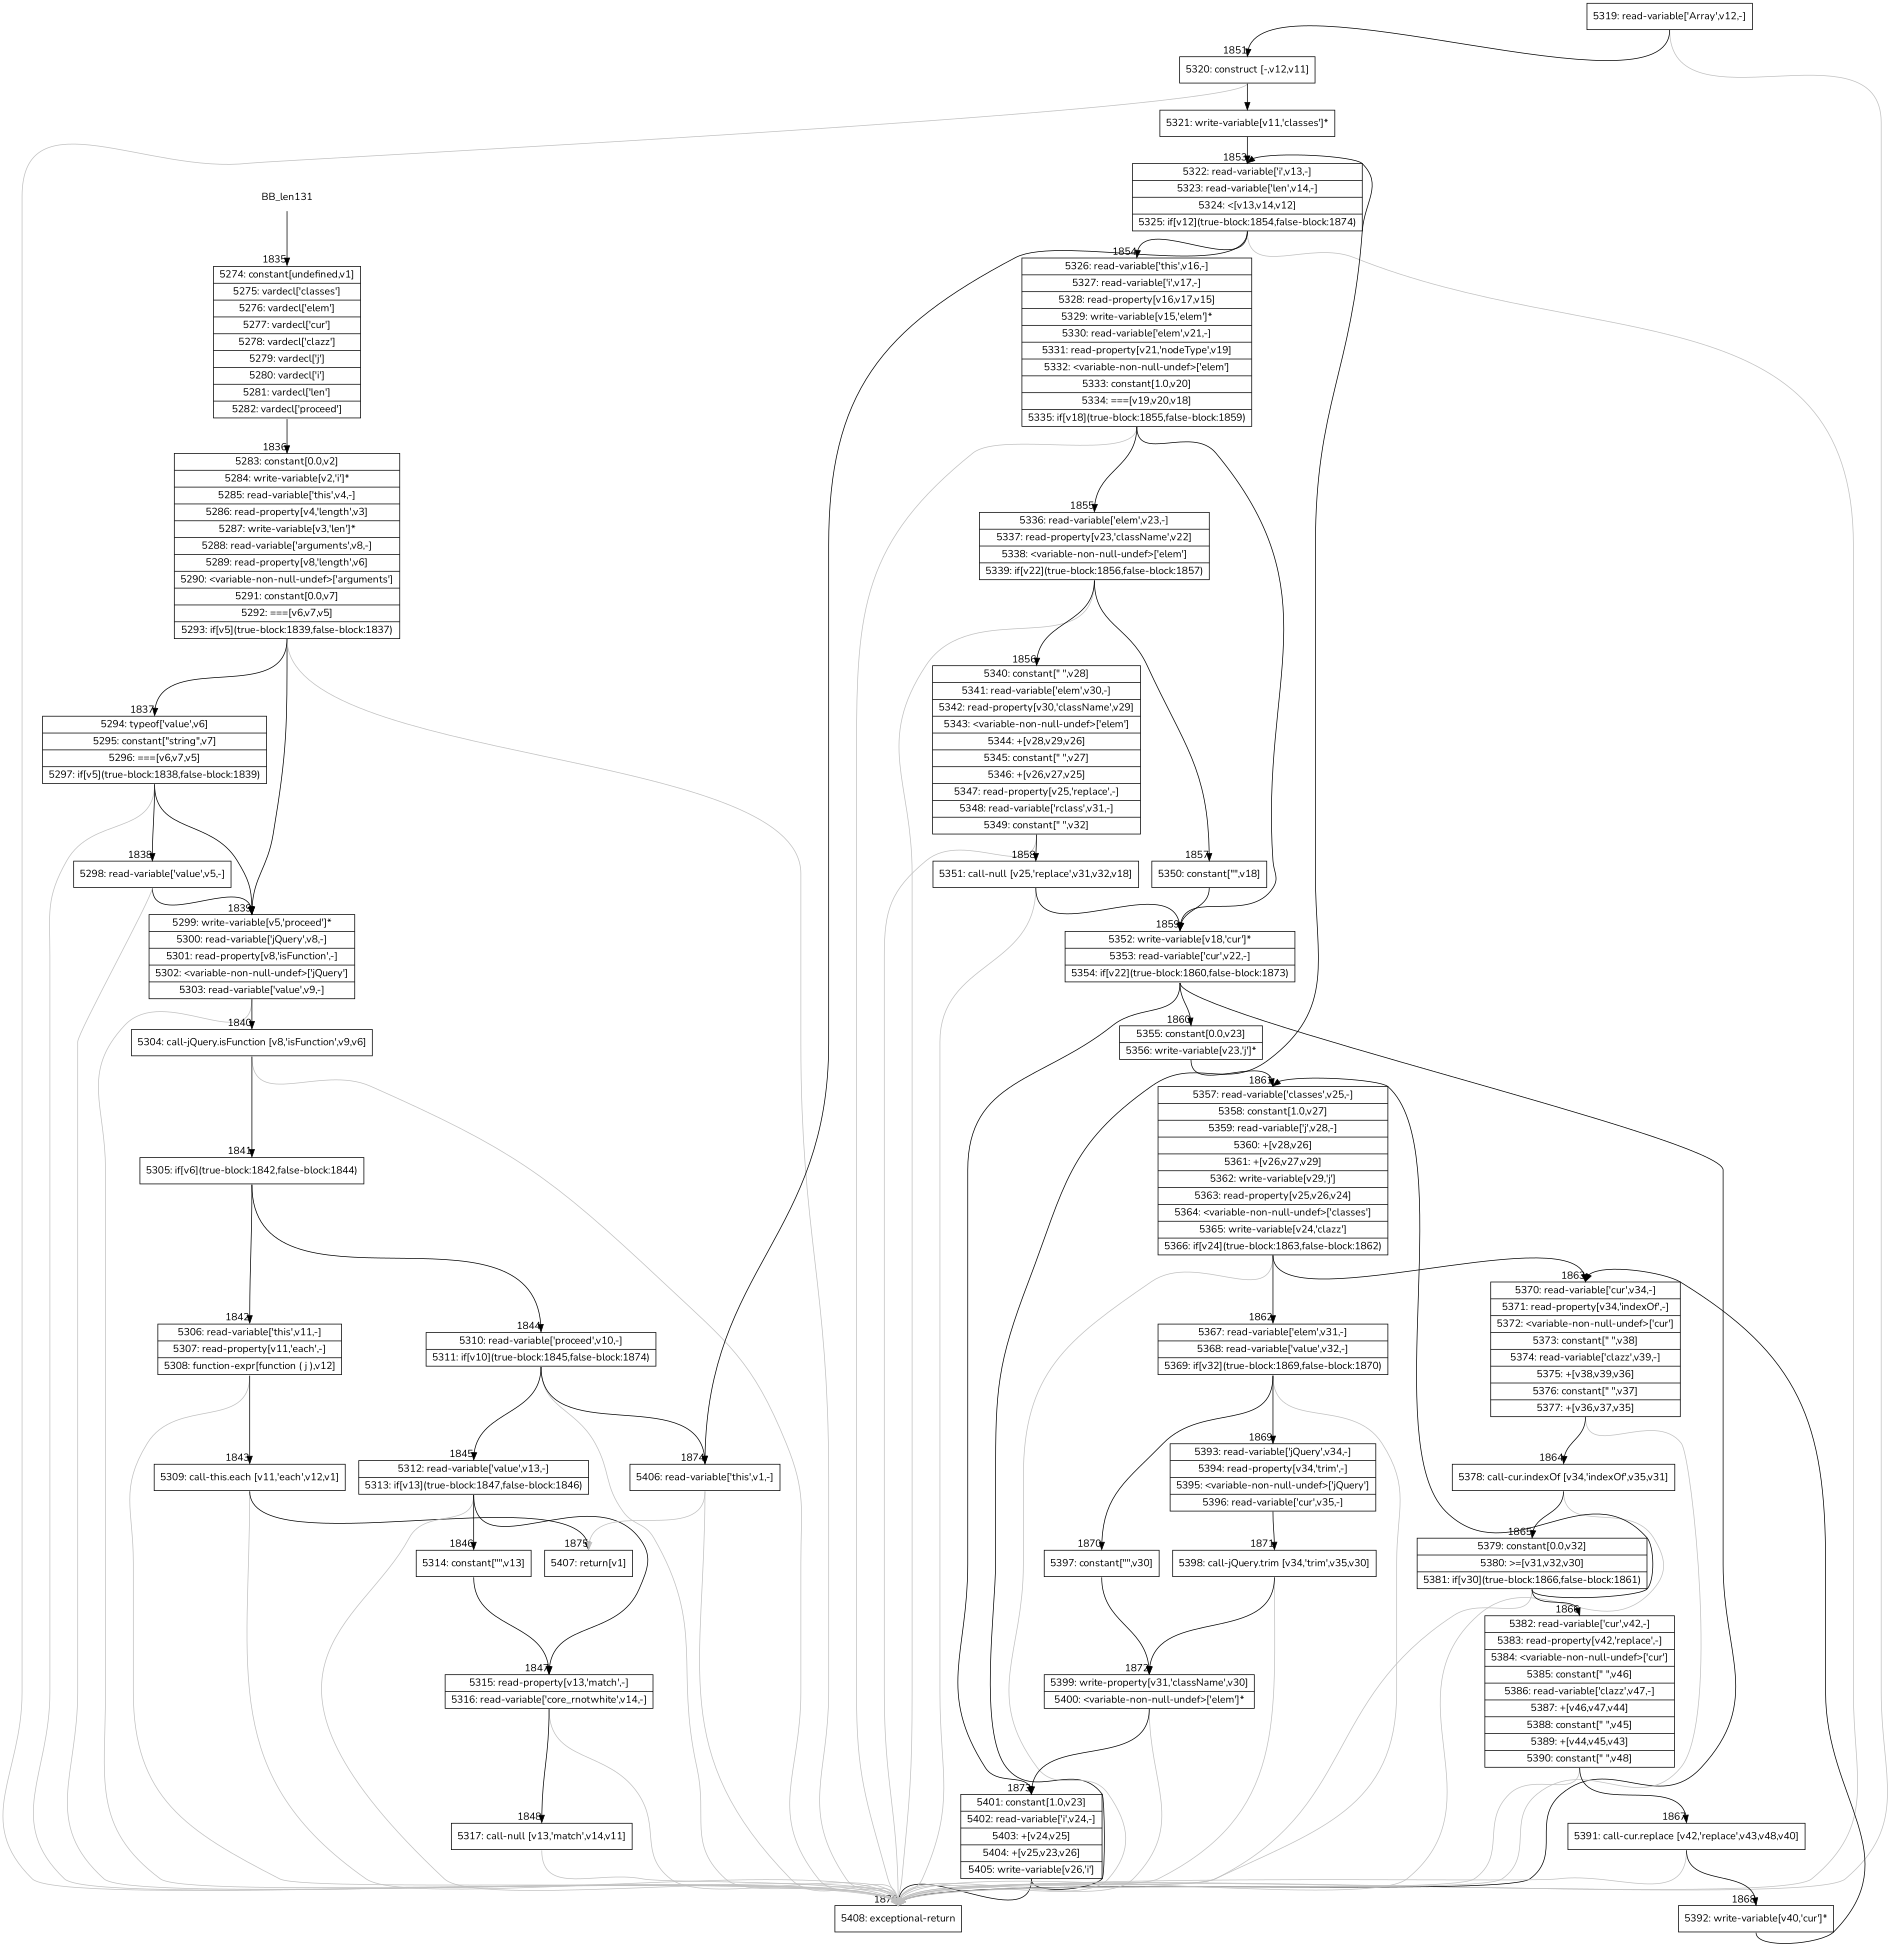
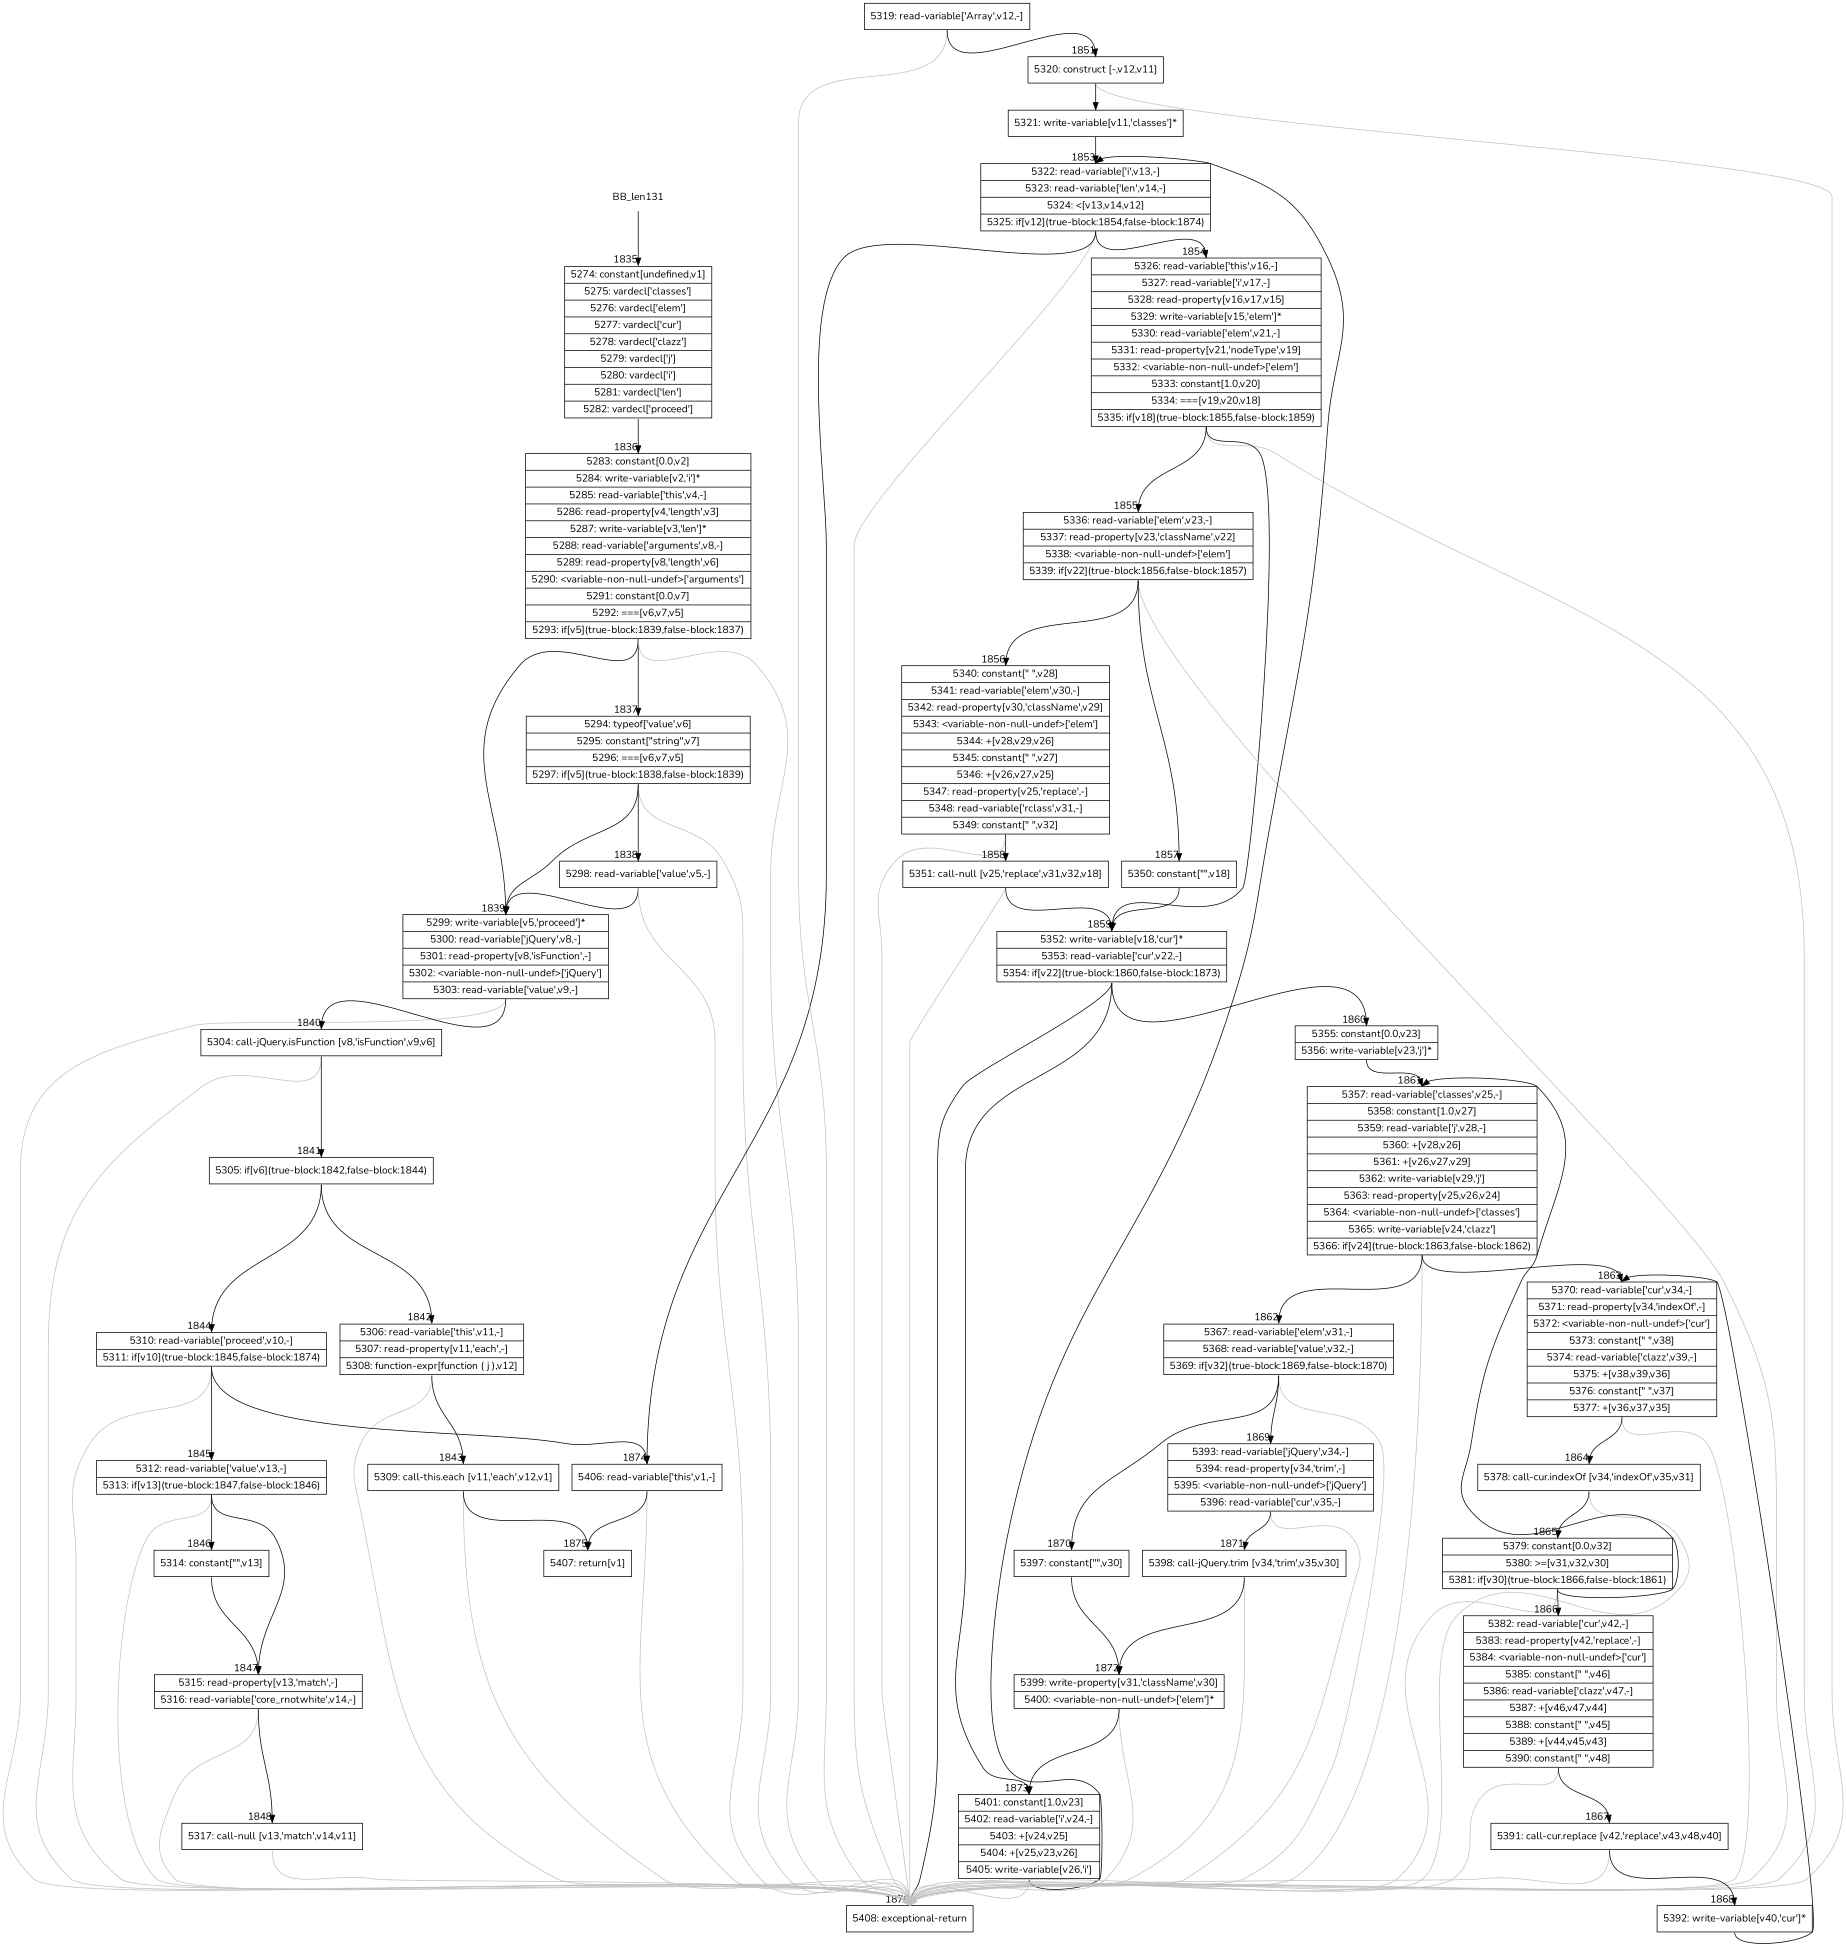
  digraph {
    fontname=Nunito
    rankdir=TD
    node [fontname=Nunito shape=record]
    edge [fontname=Nunito headport=n tailport=s]
    n1 [label=BB_len131 shape=none]
    n2 [label="{5274: constant[undefined,v1]|5275: vardecl['classes']|5276: vardecl['elem']|5277: vardecl['cur']|5278: vardecl['clazz']|5279: vardecl['j']|5280: vardecl['i']|5281: vardecl['len']|5282: vardecl['proceed']}"]
    n3 [label="{5283: constant[0.0,v2]|5284: write-variable[v2,'i']*|5285: read-variable['this',v4,-]|5286: read-property[v4,'length',v3]|5287: write-variable[v3,'len']*|5288: read-variable['arguments',v8,-]|5289: read-property[v8,'length',v6]|5290: \<variable-non-null-undef\>['arguments']|5291: constant[0.0,v7]|5292: ===[v6,v7,v5]|5293: if[v5](true-block:1839,false-block:1837)}"]
    n4 [label="{5299: write-variable[v5,'proceed']*|5300: read-variable['jQuery',v8,-]|5301: read-property[v8,'isFunction',-]|5302: \<variable-non-null-undef\>['jQuery']|5303: read-variable['value',v9,-]}"]
    n5 [label="{5294: typeof['value',v6]|5295: constant[\"string\",v7]|5296: ===[v6,v7,v5]|5297: if[v5](true-block:1838,false-block:1839)}"]
    n6 [label="{5408: exceptional-return}"]
    n7 [label="{5304: call-jQuery.isFunction [v8,'isFunction',v9,v6]}"]
    n8 [label="{5298: read-variable['value',v5,-]}"]
    n9 [label="{5305: if[v6](true-block:1842,false-block:1844)}"]
    n10 [label="{5306: read-variable['this',v11,-]|5307: read-property[v11,'each',-]|5308: function-expr[function ( j ),v12]}"]
    n11 [label="{5310: read-variable['proceed',v10,-]|5311: if[v10](true-block:1845,false-block:1874)}"]
    n12 [label="{5309: call-this.each [v11,'each',v12,v1]}"]
    n13 [label="{5312: read-variable['value',v13,-]|5313: if[v13](true-block:1847,false-block:1846)}"]
    n14 [label="{5406: read-variable['this',v1,-]}"]
    n15 [label="{5407: return[v1]}"]
    n16 [label="{5315: read-property[v13,'match',-]|5316: read-variable['core_rnotwhite',v14,-]}"]
    n17 [label="{5314: constant[\"\",v13]}"]
    n18 [label="{5317: call-null [v13,'match',v14,v11]}"]
    n19 [label="{5321: write-variable[v11,'classes']*}"]
    n20 [label="{5322: read-variable['i',v13,-]|5323: read-variable['len',v14,-]|5324: \<[v13,v14,v12]|5325: if[v12](true-block:1854,false-block:1874)}"]
    n21 [label="{5319: read-variable['Array',v12,-]}"]
    n22 [label="{5320: construct [-,v12,v11]}"]
    n23 [label="{5326: read-variable['this',v16,-]|5327: read-variable['i',v17,-]|5328: read-property[v16,v17,v15]|5329: write-variable[v15,'elem']*|5330: read-variable['elem',v21,-]|5331: read-property[v21,'nodeType',v19]|5332: \<variable-non-null-undef\>['elem']|5333: constant[1.0,v20]|5334: ===[v19,v20,v18]|5335: if[v18](true-block:1855,false-block:1859)}"]
    n24 [label="{5352: write-variable[v18,'cur']*|5353: read-variable['cur',v22,-]|5354: if[v22](true-block:1860,false-block:1873)}"]
    n25 [label="{5336: read-variable['elem',v23,-]|5337: read-property[v23,'className',v22]|5338: \<variable-non-null-undef\>['elem']|5339: if[v22](true-block:1856,false-block:1857)}"]
    n26 [label="{5355: constant[0.0,v23]|5356: write-variable[v23,'j']*}"]
    n27 [label="{5401: constant[1.0,v23]|5402: read-variable['i',v24,-]|5403: +[v24,v25]|5404: +[v25,v23,v26]|5405: write-variable[v26,'i']}"]
    n28 [label="{5340: constant[\" \",v28]|5341: read-variable['elem',v30,-]|5342: read-property[v30,'className',v29]|5343: \<variable-non-null-undef\>['elem']|5344: +[v28,v29,v26]|5345: constant[\" \",v27]|5346: +[v26,v27,v25]|5347: read-property[v25,'replace',-]|5348: read-variable['rclass',v31,-]|5349: constant[\" \",v32]}"]
    n29 [label="{5350: constant[\"\",v18]}"]
    n30 [label="{5357: read-variable['classes',v25,-]|5358: constant[1.0,v27]|5359: read-variable['j',v28,-]|5360: +[v28,v26]|5361: +[v26,v27,v29]|5362: write-variable[v29,'j']|5363: read-property[v25,v26,v24]|5364: \<variable-non-null-undef\>['classes']|5365: write-variable[v24,'clazz']|5366: if[v24](true-block:1863,false-block:1862)}"]
    n31 [label="{5351: call-null [v25,'replace',v31,v32,v18]}"]
    n32 [label="{5370: read-variable['cur',v34,-]|5371: read-property[v34,'indexOf',-]|5372: \<variable-non-null-undef\>['cur']|5373: constant[\" \",v38]|5374: read-variable['clazz',v39,-]|5375: +[v38,v39,v36]|5376: constant[\" \",v37]|5377: +[v36,v37,v35]}"]
    n33 [label="{5367: read-variable['elem',v31,-]|5368: read-variable['value',v32,-]|5369: if[v32](true-block:1869,false-block:1870)}"]
    n34 [label="{5378: call-cur.indexOf [v34,'indexOf',v35,v31]}"]
    n35 [label="{5393: read-variable['jQuery',v34,-]|5394: read-property[v34,'trim',-]|5395: \<variable-non-null-undef\>['jQuery']|5396: read-variable['cur',v35,-]}"]
    n36 [label="{5397: constant[\"\",v30]}"]
    n37 [label="{5379: constant[0.0,v32]|5380: \>=[v31,v32,v30]|5381: if[v30](true-block:1866,false-block:1861)}"]
    n38 [label="{5398: call-jQuery.trim [v34,'trim',v35,v30]}"]
    n39 [label="{5399: write-property[v31,'className',v30]|5400: \<variable-non-null-undef\>['elem']*}"]
    n40 [label="{5382: read-variable['cur',v42,-]|5383: read-property[v42,'replace',-]|5384: \<variable-non-null-undef\>['cur']|5385: constant[\" \",v46]|5386: read-variable['clazz',v47,-]|5387: +[v46,v47,v44]|5388: constant[\" \",v45]|5389: +[v44,v45,v43]|5390: constant[\" \",v48]}"]
    n41 [label="{5391: call-cur.replace [v42,'replace',v43,v48,v40]}"]
    n42 [label="{5392: write-variable[v40,'cur']*}"]
    n1 -> n2 [headlabel="    1835"]
    n2 -> n3 [headlabel="      1836"]
    n3 -> n4 [headlabel="      1839"]
    n3 -> n5 [headlabel="      1837"]
    n3 -> n6 [color=gray headlabel="      1876"]
    n4 -> n6 [color=gray]
    n4 -> n7 [headlabel="      1840"]
    n5 -> n4
    n5 -> n6 [color=gray]
    n5 -> n8 [headlabel="      1838"]
    n7 -> n6 [color=gray]
    n7 -> n9 [headlabel="      1841"]
    n8 -> n4
    n8 -> n6 [color=gray]
    n9 -> n10 [headlabel="      1842"]
    n9 -> n11 [headlabel="      1844"]
    n10 -> n6 [color=gray]
    n10 -> n12 [headlabel="      1843"]
    n11 -> n6 [color=gray]
    n11 -> n13 [headlabel="      1845"]
    n11 -> n14 [headlabel="      1874"]
    n12 -> n6 [color=gray]
    n12 -> n15 [headlabel="      1875"]
    n13 -> n6 [color=gray]
    n13 -> n16 [headlabel="      1847"]
    n13 -> n17 [headlabel="      1846"]
    n14 -> n6 [color=gray]
-   n14 -> n15 [color=gray]
+   n14 -> n15
    n16 -> n6 [color=gray]
    n16 -> n18 [headlabel="      1848"]
    n17 -> n16
    n18 -> n6 [color=gray]
    n19 -> n20 [headlabel="      1853"]
    n20 -> n6 [color=gray]
    n20 -> n14
    n20 -> n23 [headlabel="      1854"]
    n21 -> n6 [color=gray]
    n21 -> n22 [headlabel="      1851"]
    n22 -> n6 [color=gray]
    n22 -> n19
    n23 -> n6 [color=gray]
    n23 -> n24 [headlabel="      1859"]
    n23 -> n25 [headlabel="      1855"]
    n24 -> n6 [color=black]
    n24 -> n26 [headlabel="      1860"]
    n24 -> n27 [headlabel="      1873"]
    n25 -> n6 [color=gray]
    n25 -> n28 [headlabel="      1856"]
    n25 -> n29 [headlabel="      1857"]
    n26 -> n30 [headlabel="      1861"]
-   n27 -> n6 [color=black]
+   n27 -> n6 [color=gray]
    n27 -> n20
    n28 -> n6 [color=gray]
    n28 -> n31 [headlabel="      1858"]
    n29 -> n24
    n30 -> n6 [color=gray]
    n30 -> n32 [headlabel="      1863"]
    n30 -> n33 [headlabel="      1862"]
    n31 -> n6 [color=gray]
    n31 -> n24
    n32 -> n6 [color=gray]
    n32 -> n34 [headlabel="      1864"]
    n33 -> n6 [color=gray]
    n33 -> n35 [headlabel="      1869"]
    n33 -> n36 [headlabel="      1870"]
    n34 -> n6 [color=gray]
    n34 -> n37 [headlabel="      1865"]
+   n35 -> n6 [color=gray]
    n35 -> n38 [headlabel="      1871"]
    n36 -> n39 [headlabel="      1872"]
    n37 -> n6 [color=gray]
    n37 -> n30
    n37 -> n40 [headlabel="      1866"]
    n38 -> n6 [color=gray]
    n38 -> n39
    n39 -> n6 [color=gray]
    n39 -> n27
    n40 -> n6 [color=gray]
    n40 -> n41 [headlabel="      1867"]
    n41 -> n6 [color=gray]
    n41 -> n42 [headlabel="      1868"]
    n42 -> n32
  }
